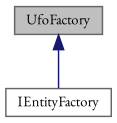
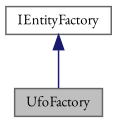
  digraph {
    fontname="EB Garamond"
    node [color=gray40 fontname="EB Garamond" fontsize=10 shape=record style=filled]
    n1 [fillcolor=grey75 fontcolor=black height=0.2 label=UfoFactory width=0.4]
    n2 [fillcolor=white height=0.2 label=IEntityFactory width=0.4]
-   n1 -> n2 [color=midnightblue dir=back fontname="EB Garamond" fontsize=10 labelfontname=Helvetica labelfontsize=10 style=solid]
+   n2 -> n1 [color=midnightblue dir=back fontname="EB Garamond" fontsize=10 labelfontname=Helvetica labelfontsize=10 style=solid]
  }
